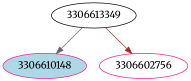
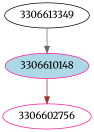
  strict digraph {
    fontname=Merriweather
    node [color=deeppink fillcolor=white fontname=Merriweather style=filled]
    edge [fontname=Merriweather]
    3306610148 [fillcolor=lightblue]
    3306602756
    3306613349 [color=black]
-   3306613349 -> 3306602756 [color=brown]
+   3306610148 -> 3306602756 [color=brown]
    3306613349 -> 3306610148 [color=gray40]
  }
